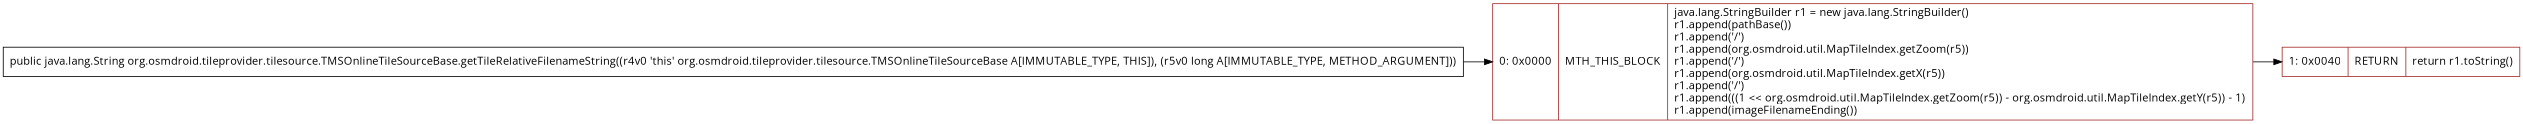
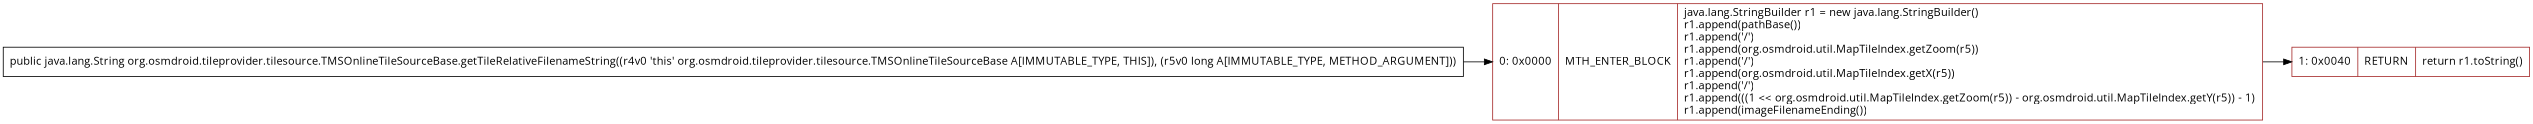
  digraph {
    rankdir=LR
    fontname="Open Sans"
    node [shape=record color=brown fontname="Open Sans"]
    edge [fontname="Open Sans"]
-   n1 [label="{0\:\ 0x0000|MTH_THIS_BLOCK\l|java.lang.StringBuilder r1 = new java.lang.StringBuilder()\lr1.append(pathBase())\lr1.append('\/')\lr1.append(org.osmdroid.util.MapTileIndex.getZoom(r5))\lr1.append('\/')\lr1.append(org.osmdroid.util.MapTileIndex.getX(r5))\lr1.append('\/')\lr1.append(((1 \<\< org.osmdroid.util.MapTileIndex.getZoom(r5)) \- org.osmdroid.util.MapTileIndex.getY(r5)) \- 1)\lr1.append(imageFilenameEnding())\l}"]
+   n1 [label="{0\:\ 0x0000|MTH_ENTER_BLOCK\l|java.lang.StringBuilder r1 = new java.lang.StringBuilder()\lr1.append(pathBase())\lr1.append('\/')\lr1.append(org.osmdroid.util.MapTileIndex.getZoom(r5))\lr1.append('\/')\lr1.append(org.osmdroid.util.MapTileIndex.getX(r5))\lr1.append('\/')\lr1.append(((1 \<\< org.osmdroid.util.MapTileIndex.getZoom(r5)) \- org.osmdroid.util.MapTileIndex.getY(r5)) \- 1)\lr1.append(imageFilenameEnding())\l}"]
    n2 [label="{1\:\ 0x0040|RETURN\l|return r1.toString()\l}"]
    n3 [label="{public java.lang.String org.osmdroid.tileprovider.tilesource.TMSOnlineTileSourceBase.getTileRelativeFilenameString((r4v0 'this' org.osmdroid.tileprovider.tilesource.TMSOnlineTileSourceBase A[IMMUTABLE_TYPE, THIS]), (r5v0 long A[IMMUTABLE_TYPE, METHOD_ARGUMENT])) }" color=black]
    n1 -> n2
    n3 -> n1
  }
